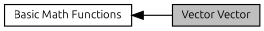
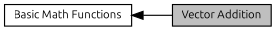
  digraph {
    rankdir=LR
    fontname=Ubuntu
    node [color=black fontname=Ubuntu fontsize=10 shape=box style=filled]
-   n1 [fillcolor=grey75 fontcolor=black height=0.2 label="Vector Vector" width=0.4]
+   n1 [fillcolor=grey75 fontcolor=black height=0.2 label="Vector Addition" width=0.4]
    n2 [fillcolor=white height=0.2 label="Basic Math Functions" width=0.4]
    n2 -> n1 [dir=back fontname=Ubuntu fontsize=10 labelfontname=Helvetica labelfontsize=10 shape=plaintext style=solid]
  }
